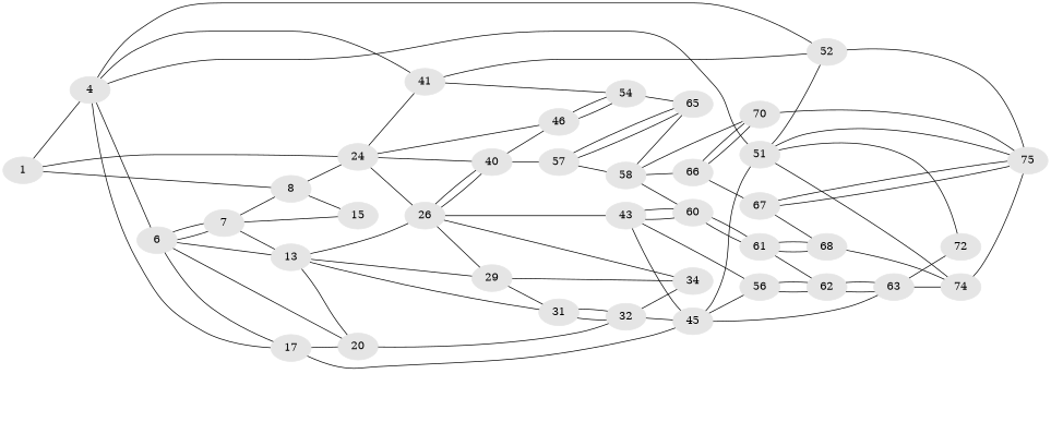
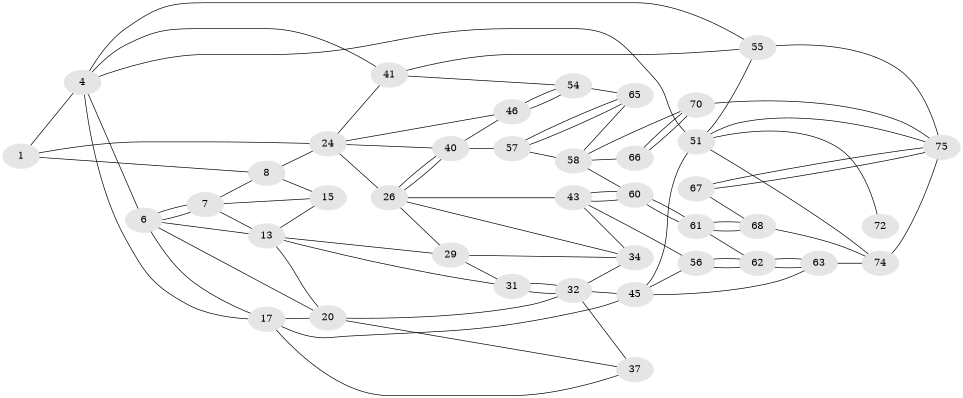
  graph {
    rankdir=LR
    node [color=gray90 style=filled]
    1 [super="+2"]
    4 [super="+5"]
    8 [super="+10"]
    24 [super="+25+39"]
    6 [super="+14"]
    17 [super="+23"]
    41 [super="+53"]
    51 [super="+71+52"]
-   55 [label=52]
+   55
    15
    26 [super="+27"]
    40 [super="+47"]
    46
    7 [super="+9"]
    13 [super="+18"]
    20 [super="+22"]
+   37
    45 [super="+48"]
    54
    72
    74 [super="+75"]
    n22 [label=75 super="+77+78"]
    29 [super="+30"]
    31
    32 [super="+35"]
    34
    56
    63 [super="+64+73"]
    43 [super="+44"]
    57
    60
    65
    58 [super="+59+69"]
    62
    61
    66
    70
    67
    68
    1 -- 4
    1 -- 8 [weight=2]
    1 -- 24
    4 -- 6
    4 -- 17
    4 -- 41
    4 -- 51
    4 -- 55
    8 -- 24
    8 -- 15
    24 -- 41
    24 -- 26
    24 -- 40
    24 -- 46
    6 -- 17
    6 -- 7
    6 -- 7
    6 -- 13
    6 -- 20
    17 -- 20
+   17 -- 37
    17 -- 45
    41 -- 55
    41 -- 54
    51 -- 55
    51 -- 72
    51 -- 74
    51 -- n22
    55 -- n22
    26 -- 40
    26 -- 40
    26 -- 29
    26 -- 34
    26 -- 43
    40 -- 46
    40 -- 57
    46 -- 54
    46 -- 54
    7 -- 8
    7 -- 15
    7 -- 13
-   13 -- 26
+   13 -- 15
    13 -- 20
    13 -- 29
    13 -- 31
+   20 -- 37
    20 -- 32
    45 -- 51
    45 -- 56
    45 -- 63
    54 -- 65
    74 -- n22
    29 -- 31
    29 -- 34
    31 -- 32
    31 -- 32
+   32 -- 37
    32 -- 45
    32 -- 34
    56 -- 62
    56 -- 62
-   63 -- 72 [weight=2]
    63 -- 74
-   43 -- 45
+   43 -- 34
    43 -- 56
    43 -- 60
    43 -- 60
    57 -- 65
    57 -- 65
    57 -- 58
    60 -- 61
    60 -- 61
    58 -- 60
    58 -- 65
    58 -- 66
    58 -- 70
    62 -- 63
    62 -- 63
    61 -- 62
    61 -- 68
    61 -- 68
    66 -- 70
    66 -- 70
-   66 -- 67
    70 -- n22
    67 -- n22
    67 -- n22
    67 -- 68
    68 -- 74
  }
